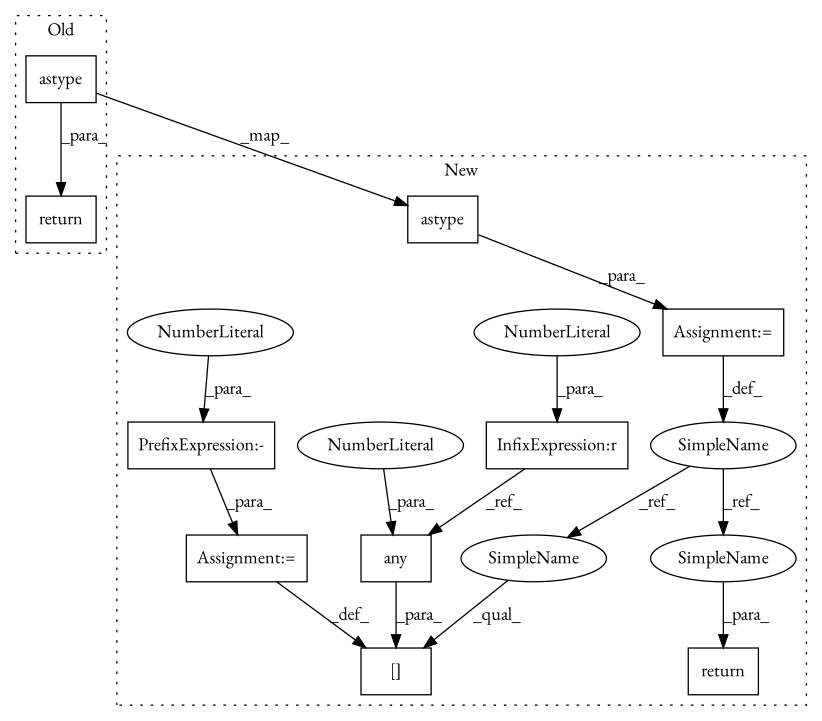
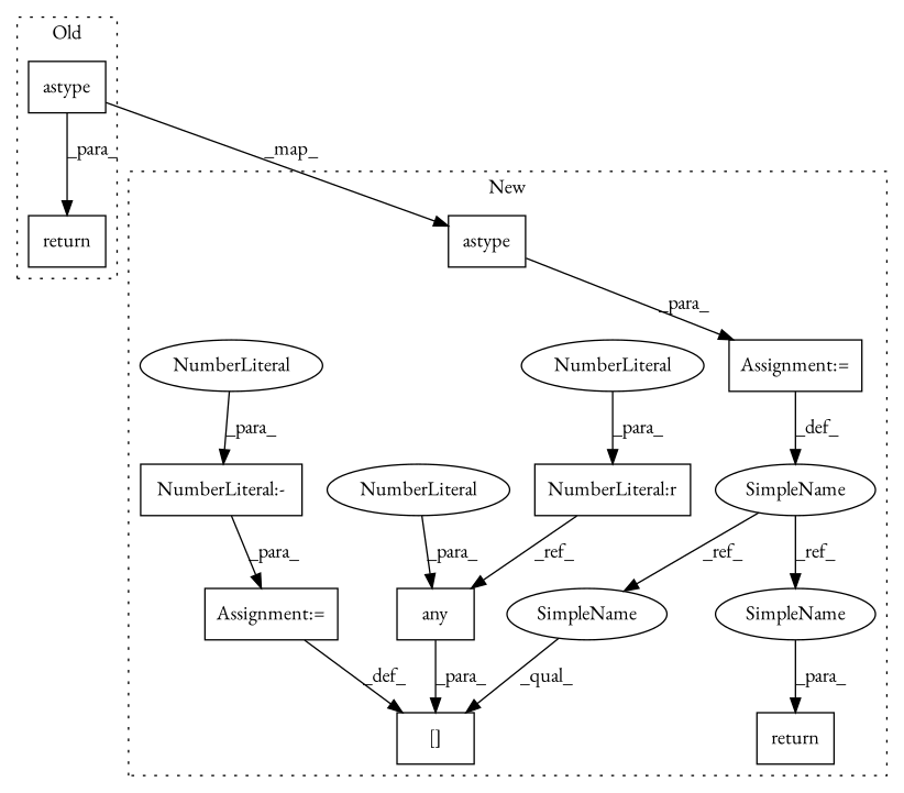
  digraph {
    fontname="EB Garamond"
    node [a=32 fontname="EB Garamond" l=1 shape=box]
    edge [fontname="EB Garamond"]
    n1 [l="7,1" label=astype s="15296,15314"]
    n2 [a=41 l=7 label=return s=15256]
    n3 [l="7,1" label=astype s="15462,15480"]
    n4 [a=7 label="Assignment:=" s=15428]
    n5 [a=41 l=7 label=return s=15547]
    n6 [a=2 l="18,1" label="[]" s="15487,15535"]
-   n7 [a=27 l=3 label="InfixExpression:r" s=15528]
+   n7 [a=27 l=3 label="NumberLiteral:r" s=15528]
    n8 [a=34 label=NumberLiteral s=15531 shape=ellipse]
    n9 [a=42 l=17 label=SimpleName s=15411 shape=ellipse]
    n10 [a=7 label="Assignment:=" s=15536]
    n11 [l="4,1" label=any s="15511,15534"]
    n12 [a=34 label=NumberLiteral s=15533 shape=ellipse]
-   n13 [a=38 label="PrefixExpression:-" s=15537]
+   n13 [a=38 label="NumberLiteral:-" s=15537]
    n14 [a=34 l=3 label=NumberLiteral s=15538 shape=ellipse]
    n15 [a=42 l=17 label=SimpleName s=15487 shape=ellipse]
    n16 [a=42 l=17 label=SimpleName s=15554 shape=ellipse]
    subgraph cluster_1 {
      label=Old
      style=dotted
      n1
      n2
    }
    subgraph cluster_2 {
      label=New
      style=dotted
      n3
      n4
      n5
      n6
      n7
      n8
      n9
      n10
      n11
      n12
      n13
      n14
      n15
      n16
    }
    n1 -> n2 [label=_para_]
    n1 -> n3 [label=_map_]
    n3 -> n4 [label=_para_]
    n4 -> n9 [label=_def_]
    n7 -> n11 [label=_ref_]
    n8 -> n7 [label=_para_]
    n9 -> n15 [label=_ref_]
    n9 -> n16 [label=_ref_]
    n10 -> n6 [label=_def_]
    n11 -> n6 [label=_para_]
    n12 -> n11 [label=_para_]
    n13 -> n10 [label=_para_]
    n14 -> n13 [label=_para_]
    n15 -> n6 [label=_qual_]
    n16 -> n5 [label=_para_]
  }
